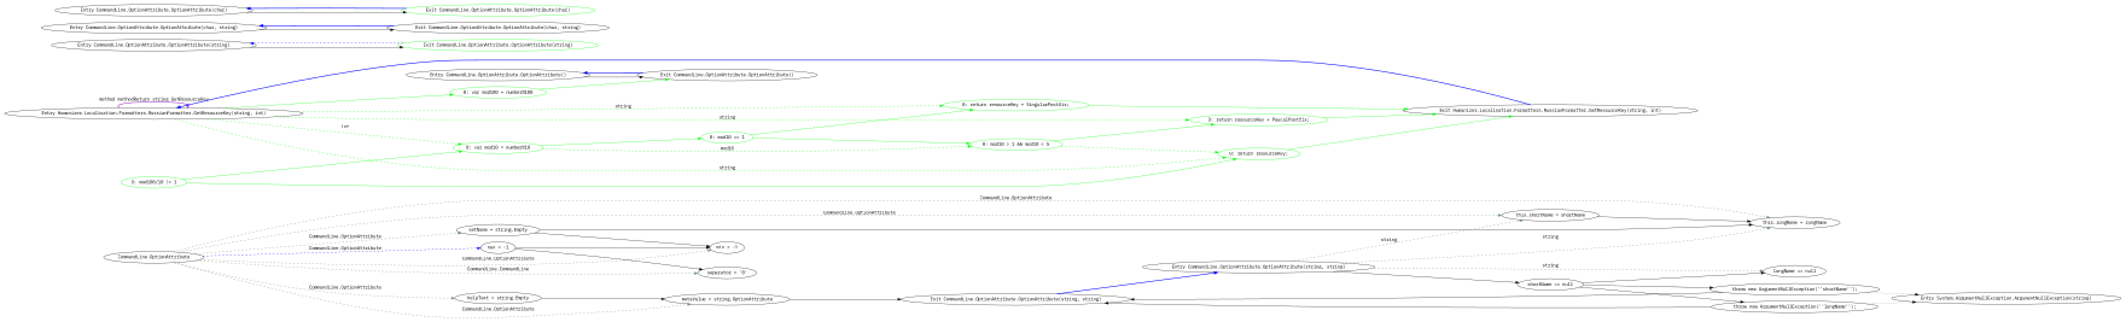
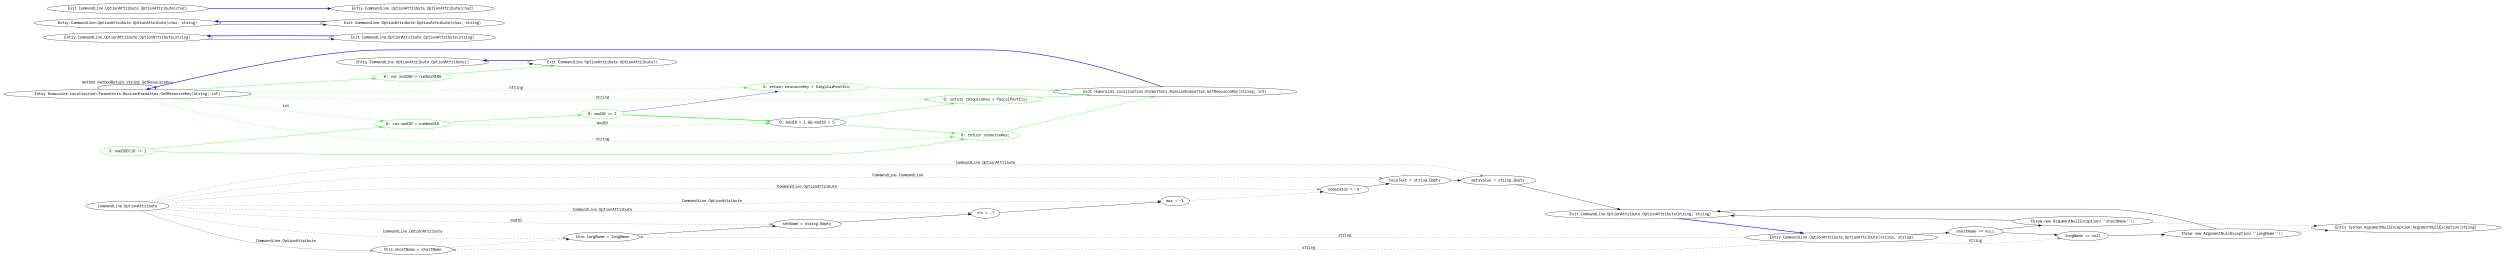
  digraph {
    fontname="IBM Plex Mono"
    rankdir=LR
    node [fontname="IBM Plex Mono" cluster="CommandLine.OptionAttribute.OptionAttribute(string, string)" span="23-23"]
    edge [fontname="IBM Plex Mono" style=solid]
    n1 [label="CommandLine.OptionAttribute" cluster="" span=""]
    n2 [label="this.shortName = shortName" span="28-28"]
    n3 [label="this.longName = longName" span="29-29"]
    n4 [label="setName = string.Empty" span="30-30"]
    n5 [label="min = -1" span="31-31"]
    n6 [label="max = -1" span="32-32"]
    n7 [label="separator = '\0'" span="33-33"]
    n8 [label="helpText = string.Empty" span="34-34"]
-   n9 [label="metaValue = string.OptionAttribute" span="35-35"]
+   n9 [label="metaValue = string.Empty" span="35-35"]
    n10 [label="Exit CommandLine.OptionAttribute.OptionAttribute(string, string)"]
    n11 [label="Entry CommandLine.OptionAttribute.OptionAttribute(string, string)"]
    n12 [label="shortName == null" span="25-25"]
    n13 [label="longName == null" span="26-26"]
    n14 [label="throw new ArgumentNullException(''shortName'');" span="25-25"]
    n15 [label="throw new ArgumentNullException(''longName'');" span="26-26"]
    n16 [cluster="System.ArgumentNullException.ArgumentNullException(string)" label="Entry System.ArgumentNullException.ArgumentNullException(string)" span="0-0"]
    n17 [cluster="CommandLine.OptionAttribute.OptionAttribute()" label="Entry CommandLine.OptionAttribute.OptionAttribute()" span="42-42"]
    n18 [cluster="CommandLine.OptionAttribute.OptionAttribute()" label="Exit CommandLine.OptionAttribute.OptionAttribute()" span="42-42"]
    n19 [cluster="CommandLine.OptionAttribute.OptionAttribute(string)" label="Entry CommandLine.OptionAttribute.OptionAttribute(string)" span="51-51"]
-   n20 [cluster="CommandLine.OptionAttribute.OptionAttribute(string)" label="Exit CommandLine.OptionAttribute.OptionAttribute(string)" span="51-51" color=green]
+   n20 [cluster="CommandLine.OptionAttribute.OptionAttribute(string)" label="Exit CommandLine.OptionAttribute.OptionAttribute(string)" span="51-51"]
    n21 [cluster="CommandLine.OptionAttribute.OptionAttribute(char, string)" label="Entry CommandLine.OptionAttribute.OptionAttribute(char, string)" span="61-61"]
    n22 [cluster="CommandLine.OptionAttribute.OptionAttribute(char, string)" label="Exit CommandLine.OptionAttribute.OptionAttribute(char, string)" span="61-61"]
    n23 [cluster="CommandLine.OptionAttribute.OptionAttribute(char)" label="Entry CommandLine.OptionAttribute.OptionAttribute(char)" span="70-70"]
-   n24 [cluster="CommandLine.OptionAttribute.OptionAttribute(char)" label="Exit CommandLine.OptionAttribute.OptionAttribute(char)" span="70-70" color=green]
+   n24 [cluster="CommandLine.OptionAttribute.OptionAttribute(char)" label="Exit CommandLine.OptionAttribute.OptionAttribute(char)" span="70-70"]
    n25 [cluster="Humanizer.Localisation.Formatters.RussianFormatter.GetResourceKey(string, int)" color=green community=0 label="0: var mod100 = number%100" span="9-9"]
    n26 [cluster="Humanizer.Localisation.Formatters.RussianFormatter.GetResourceKey(string, int)" color=green community=0 label="0: mod100/10 != 1" span="10-10"]
    n27 [cluster="Humanizer.Localisation.Formatters.RussianFormatter.GetResourceKey(string, int)" color=green community=0 label="0: var mod10 = number%10" span="12-12"]
    n28 [cluster="Humanizer.Localisation.Formatters.RussianFormatter.GetResourceKey(string, int)" color=green community=0 label="0: return resourceKey;" span="21-21"]
    n29 [cluster="Humanizer.Localisation.Formatters.RussianFormatter.GetResourceKey(string, int)" label="Entry Humanizer.Localisation.Formatters.RussianFormatter.GetResourceKey(string, int)" span="7-7"]
    n30 [cluster="Humanizer.Localisation.Formatters.RussianFormatter.GetResourceKey(string, int)" color=green community=0 label="0: return resourceKey + SingularPostfix;" span="15-15"]
    n31 [cluster="Humanizer.Localisation.Formatters.RussianFormatter.GetResourceKey(string, int)" color=green community=0 label="0: return resourceKey + PaucalPostfix;" span="18-18"]
    n32 [cluster="Humanizer.Localisation.Formatters.RussianFormatter.GetResourceKey(string, int)" color=green community=0 label="0: mod10 == 1" span="14-14"]
-   n33 [cluster="Humanizer.Localisation.Formatters.RussianFormatter.GetResourceKey(string, int)" color=green community=0 label="0: mod10 > 1 && mod10 < 5" span="17-17"]
+   n33 [cluster="Humanizer.Localisation.Formatters.RussianFormatter.GetResourceKey(string, int)" color=black community=0 label="0: mod10 > 1 && mod10 < 5" span="17-17"]
    n34 [cluster="Humanizer.Localisation.Formatters.RussianFormatter.GetResourceKey(string, int)" label="Exit Humanizer.Localisation.Formatters.RussianFormatter.GetResourceKey(string, int)" span="7-7"]
-   n1 -> n2 [color=darkseagreen4 label="CommandLine.OptionAttribute" style=dashed]
+   n1 -> n2 [color=darkseagreen4 label="CommandLine.OptionAttribute"]
    n1 -> n3 [color=darkseagreen4 label="CommandLine.OptionAttribute" style=dashed]
-   n1 -> n4 [color=darkseagreen4 label="CommandLine.OptionAttribute" style=dashed]
+   n1 -> n4 [color=darkseagreen4 label=mod10 style=dashed]
    n1 -> n5 [color=darkseagreen4 label="CommandLine.OptionAttribute" style=dashed]
-   n1 -> n6 [color=blue label="CommandLine.OptionAttribute" style=dashed]
-   n1 -> n7 [color=darkseagreen4 label="CommandLine.CommandLine" style=dashed]
-   n1 -> n8 [color=darkseagreen4 label="CommandLine.OptionAttribute" style=dashed]
+   n1 -> n6 [color=darkseagreen4 label="CommandLine.OptionAttribute" style=dashed]
+   n1 -> n7 [color=darkseagreen4 label="CommandLine.OptionAttribute" style=dashed]
+   n1 -> n8 [color=darkseagreen4 label="CommandLine.CommandLine" style=dashed]
    n1 -> n9 [color=darkseagreen4 label="CommandLine.OptionAttribute" style=dashed]
-   n2 -> n3
-   n4 -> n3
+   n2 -> n3 [style=dotted]
+   n3 -> n4
    n4 -> n5
-   n6 -> n5
-   n6 -> n7
+   n5 -> n6
+   n6 -> n7 [style=dotted]
+   n7 -> n8
    n8 -> n9
    n9 -> n10
    n10 -> n11 [color=blue style=bold]
    n11 -> n2 [color=darkseagreen4 label=string style=dashed]
    n11 -> n3 [color=darkseagreen4 label=string style=dashed]
    n11 -> n12
    n11 -> n13 [color=darkseagreen4 label=string style=dashed]
    n12 -> n13
    n12 -> n14
-   n12 -> n15
+   n13 -> n15
    n14 -> n10
    n14 -> n16 [style=dotted]
    n15 -> n10
    n15 -> n16 [style=dotted]
-   n17 -> n18
+   n17 -> n18 [style=dotted]
    n18 -> n17 [color=blue style=bold]
    n19 -> n20
-   n20 -> n19 [color=blue style=dashed]
+   n20 -> n19 [color=blue style=bold]
    n21 -> n22
    n22 -> n21 [color=blue style=bold]
-   n23 -> n24
    n24 -> n23 [color=blue style=bold]
    n25 -> n18 [color=green]
    n26 -> n27 [color=green]
    n26 -> n28 [color=green]
    n27 -> n32 [color=green]
    n27 -> n33 [color=green label=mod10 style=dashed]
    n28 -> n34 [color=green]
    n29 -> n25 [color=green]
    n29 -> n27 [color=green label=int style=dashed]
    n29 -> n28 [color=green label=string style=dashed]
    n29 -> n29 [color=darkorchid label="method methodReturn string GetResourceKey" style=bold]
    n29 -> n30 [color=green label=string style=dashed]
    n29 -> n31 [color=green label=string style=dashed]
    n30 -> n34 [color=green]
    n31 -> n34 [color=green]
-   n32 -> n30 [color=green]
-   n32 -> n33 [color=green]
-   n33 -> n28 [color=green style=dashed]
+   n32 -> n30 [color=blue]
+   n32 -> n33 [color=green style=bold]
+   n33 -> n28 [color=green]
    n33 -> n31 [color=green]
    n34 -> n29 [color=blue style=bold]
  }
